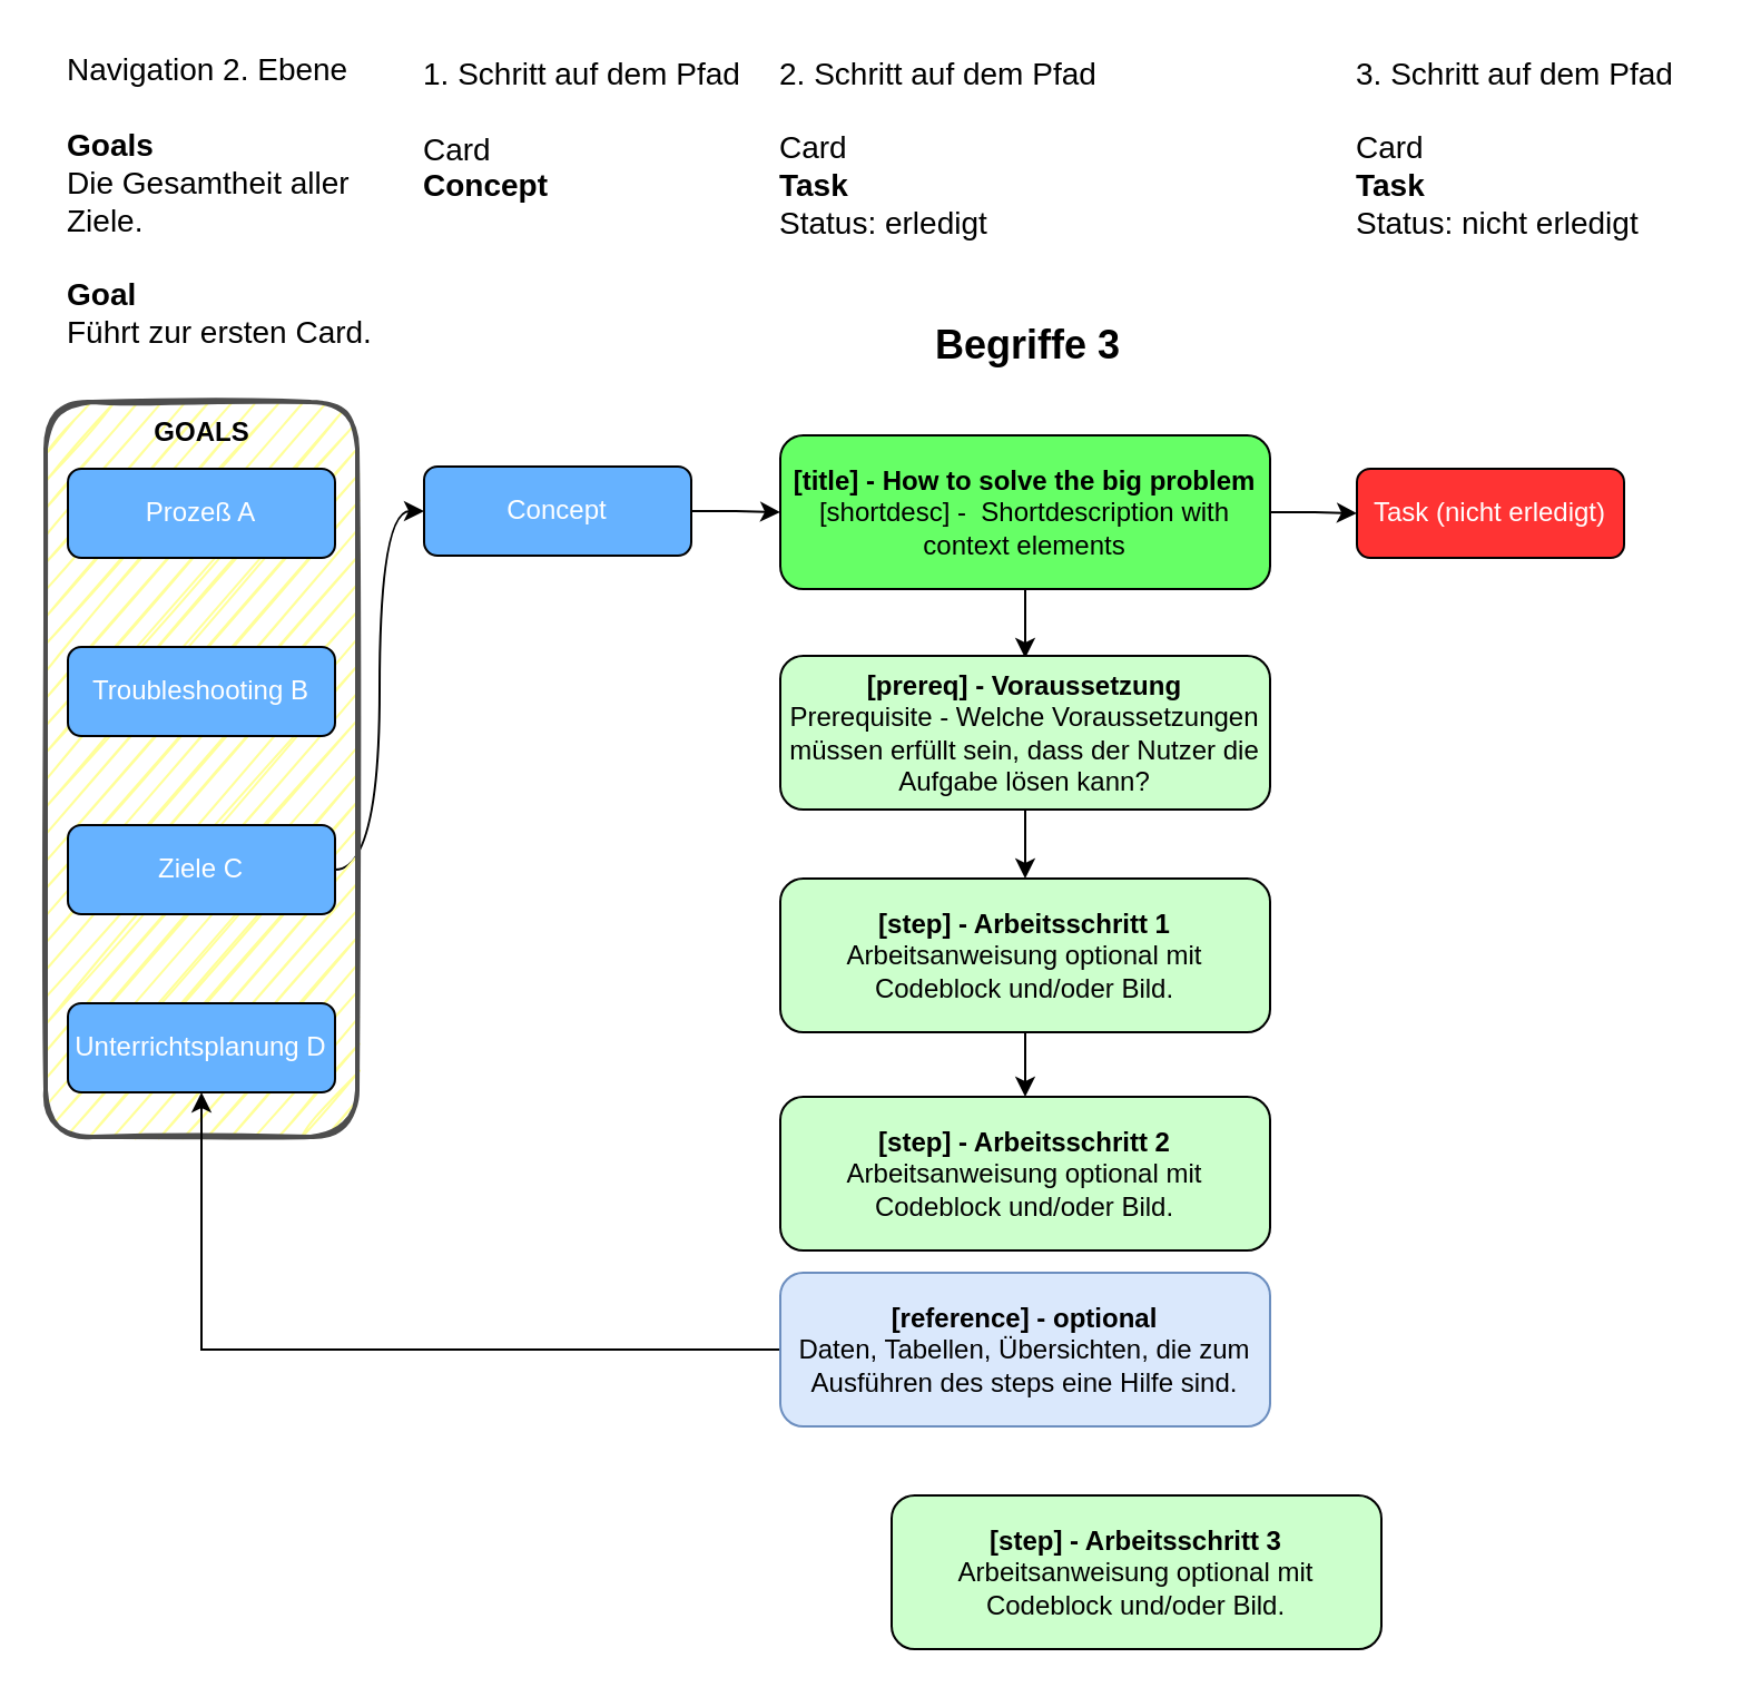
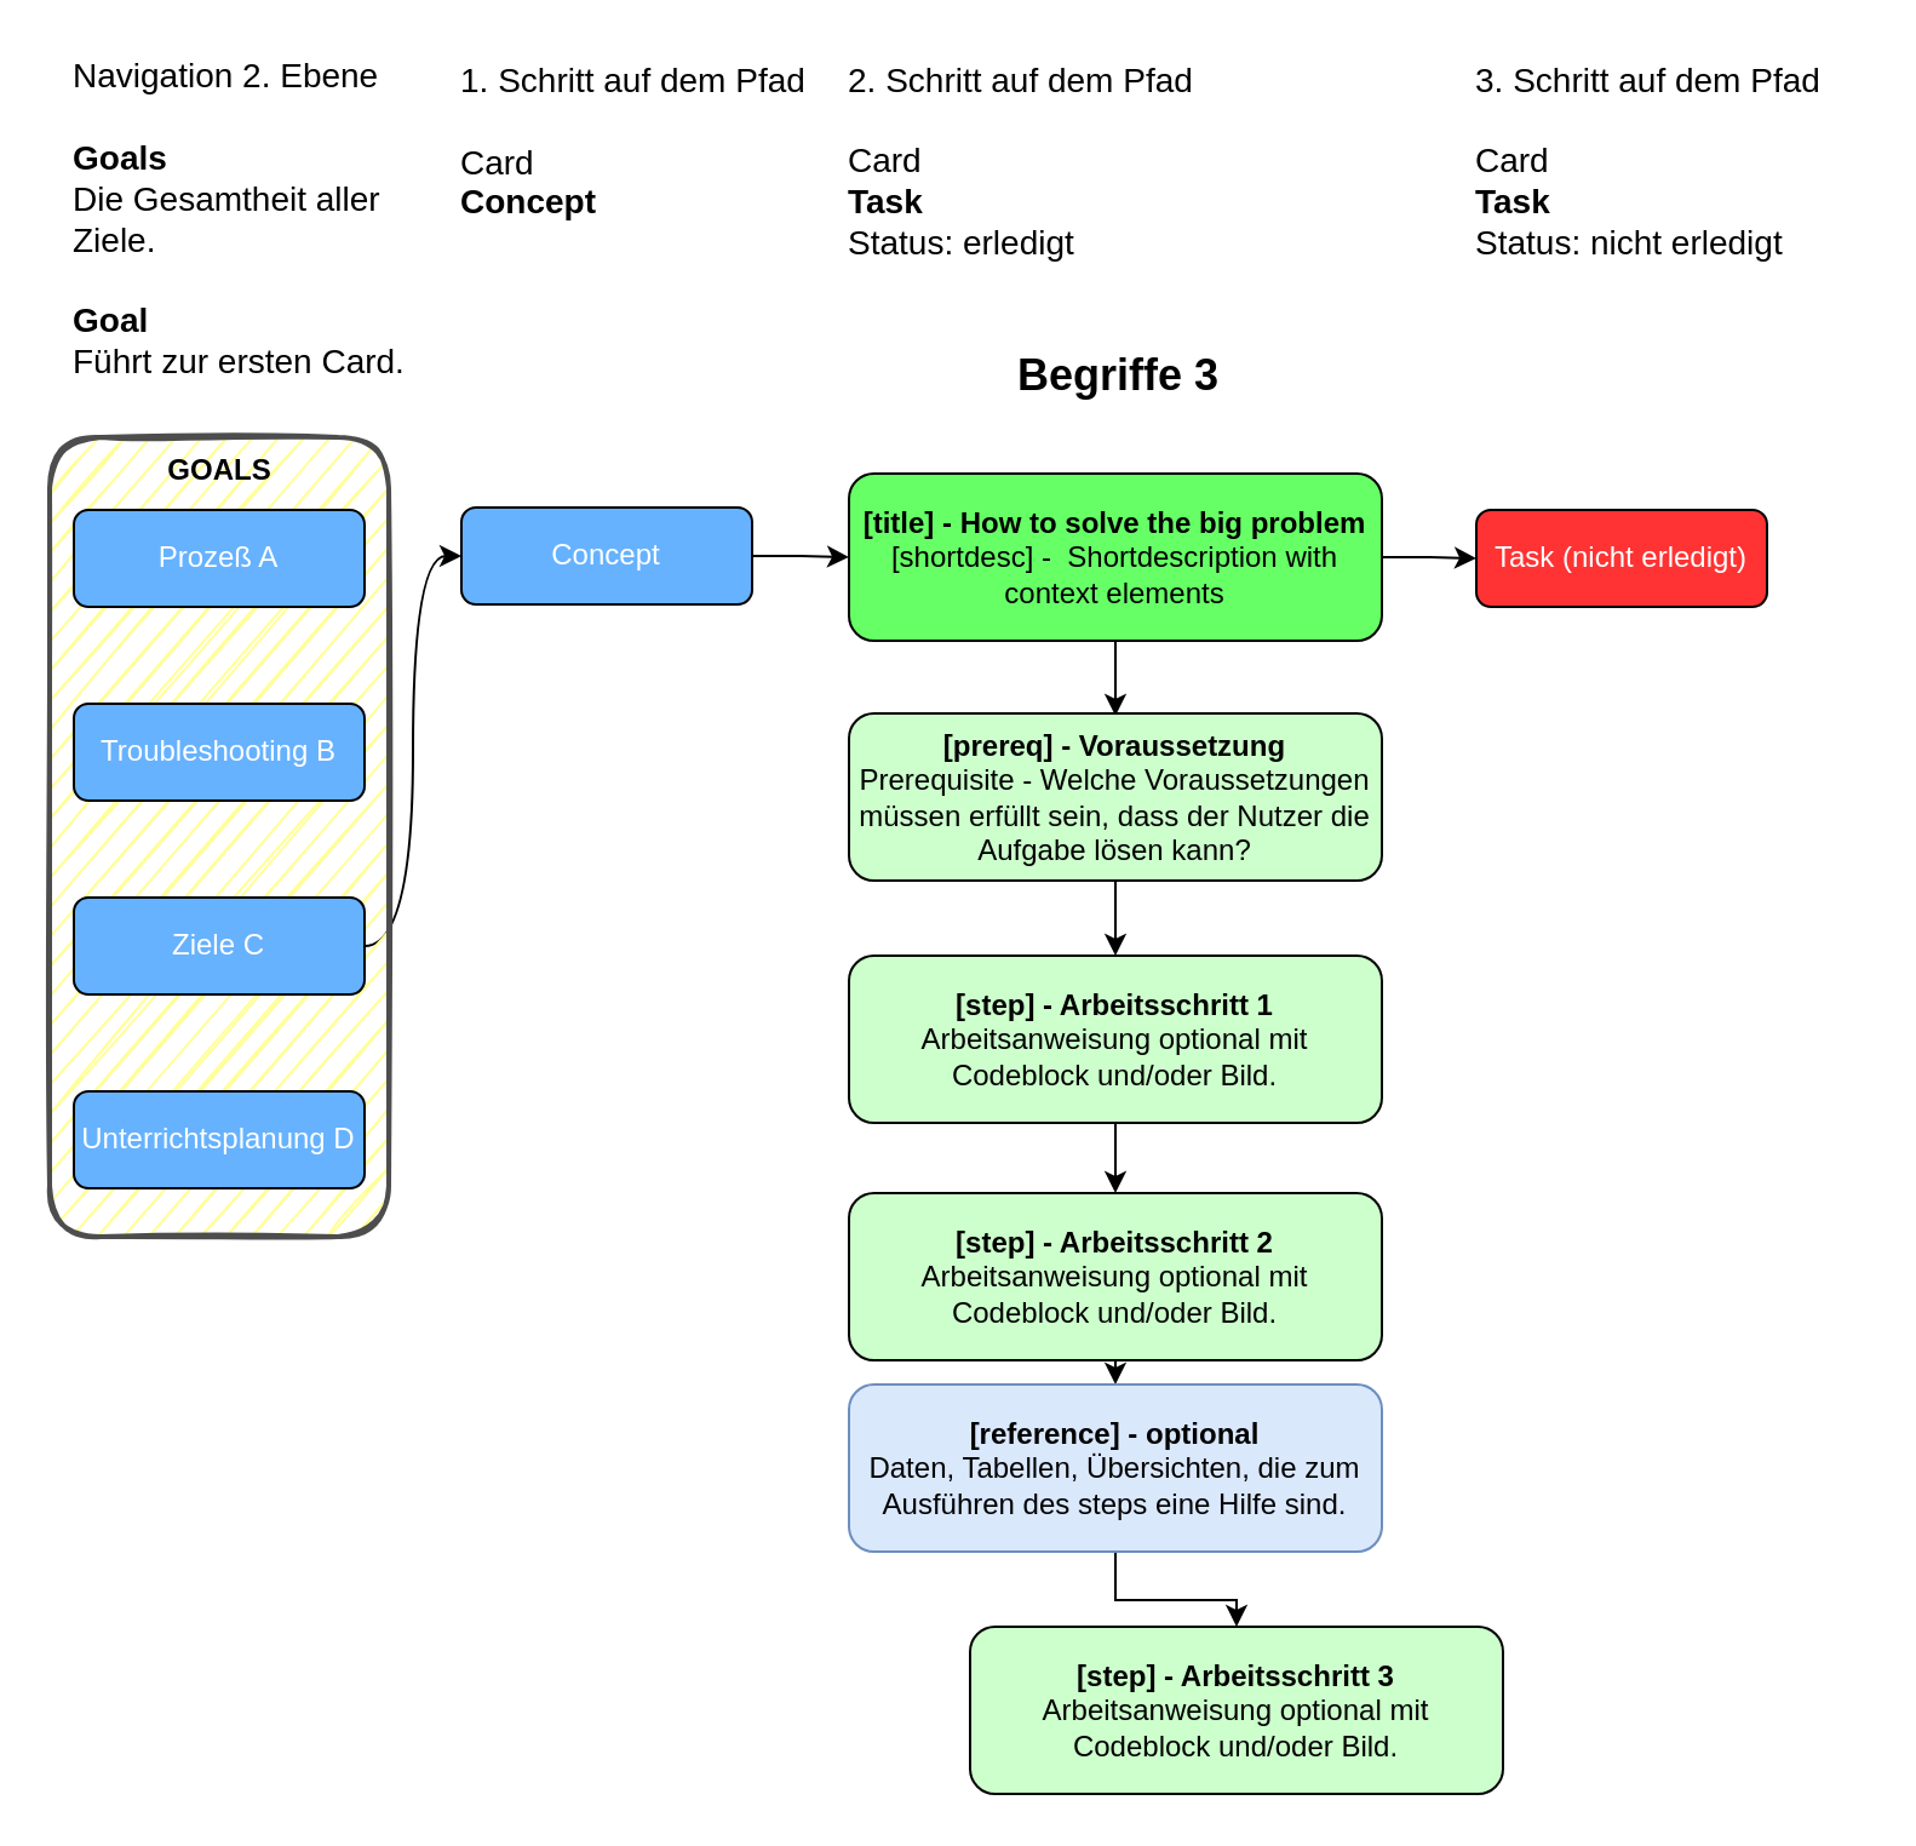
  <mxCell id="0" />
  <mxCell id="1" parent="0" />
  <mxCell id="2" value="Navigation 2. Ebene&lt;br style=&quot;font-size: 14px&quot;&gt;&lt;b&gt;&lt;br&gt;Goals&lt;/b&gt;&lt;br&gt;Die Gesamtheit aller&lt;br&gt;Ziele.&lt;br&gt;&lt;br&gt;&lt;b&gt;Goal&lt;/b&gt;&lt;br&gt;Führt zur ersten Card." style="text;html=1;align=left;verticalAlign=middle;resizable=0;points=[];autosize=1;fontSize=14;spacing=0;" parent="1" vertex="1"><mxGeometry x="30" y="20" width="150" height="140" as="geometry" /></mxCell>
  <mxCell id="3" value="" style="edgeStyle=orthogonalEdgeStyle;orthogonalLoop=1;jettySize=auto;html=1;curved=1;entryX=0;entryY=0.5;entryDx=0;entryDy=0;" parent="1" source="18" target="5" edge="1"><mxGeometry relative="1" as="geometry" /></mxCell>
  <mxCell id="4" value="" style="edgeStyle=orthogonalEdgeStyle;rounded=0;orthogonalLoop=1;jettySize=auto;html=1;" parent="1" source="5" target="8" edge="1"><mxGeometry relative="1" as="geometry" /></mxCell>
  <mxCell id="5" value="&lt;font color=&quot;#ffffff&quot;&gt;Concept&lt;/font&gt;" style="rounded=1;whiteSpace=wrap;html=1;fillColor=#66B2FF;" parent="1" vertex="1"><mxGeometry x="190" y="209" width="120" height="40" as="geometry" /></mxCell>
  <mxCell id="6" value="" style="edgeStyle=orthogonalEdgeStyle;rounded=0;orthogonalLoop=1;jettySize=auto;html=1;" parent="1" source="8" target="9" edge="1"><mxGeometry relative="1" as="geometry" /></mxCell>
  <mxCell id="7" value="" style="edgeStyle=orthogonalEdgeStyle;rounded=0;orthogonalLoop=1;jettySize=auto;html=1;" edge="1" parent="1" source="8"><mxGeometry relative="1" as="geometry"><mxPoint x="460" y="295" as="targetPoint" /></mxGeometry></mxCell>
  <mxCell id="8" value="&lt;b&gt;[title] - How to solve the big problem&lt;/b&gt;&lt;br&gt;[shortdesc] -&amp;nbsp; Shortdescription with context elements" style="rounded=1;whiteSpace=wrap;html=1;fillColor=#66FF66;" parent="1" vertex="1"><mxGeometry x="350" y="195" width="220" height="69" as="geometry" /></mxCell>
  <mxCell id="9" value="&lt;font color=&quot;#ffffff&quot;&gt;Task (nicht erledigt)&lt;/font&gt;" style="rounded=1;whiteSpace=wrap;html=1;fillColor=#FF3333;" parent="1" vertex="1"><mxGeometry x="609" y="210" width="120" height="40" as="geometry" /></mxCell>
  <mxCell id="10" value="1. Schritt auf dem Pfad&lt;br&gt;&lt;br&gt;Card&lt;br style=&quot;font-size: 14px&quot;&gt;&lt;b&gt;Concept&lt;/b&gt;" style="text;html=1;align=left;verticalAlign=middle;resizable=0;points=[];autosize=1;fontSize=14;spacing=0;" parent="1" vertex="1"><mxGeometry x="190" y="23" width="160" height="70" as="geometry" /></mxCell>
  <mxCell id="11" value="2. Schritt auf dem Pfad&lt;br&gt;&lt;br&gt;Card&lt;br style=&quot;font-size: 14px&quot;&gt;&lt;b&gt;Task&lt;/b&gt;&lt;br style=&quot;font-size: 14px&quot;&gt;Status: erledigt" style="text;html=1;align=left;verticalAlign=middle;resizable=0;points=[];autosize=1;fontSize=14;spacing=0;" parent="1" vertex="1"><mxGeometry x="350" y="21" width="160" height="90" as="geometry" /></mxCell>
  <mxCell id="12" value="3. Schritt auf dem Pfad&lt;br&gt;&lt;br&gt;Card&lt;br style=&quot;font-size: 14px&quot;&gt;&lt;b&gt;Task&lt;/b&gt;&lt;br style=&quot;font-size: 14px&quot;&gt;Status: nicht erledigt" style="text;html=1;align=left;verticalAlign=middle;resizable=0;points=[];autosize=1;fontSize=14;spacing=0;" parent="1" vertex="1"><mxGeometry x="609" y="21" width="160" height="90" as="geometry" /></mxCell>
  <mxCell id="13" value="&lt;font style=&quot;font-size: 18px&quot;&gt;&lt;b&gt;Begriffe 3&lt;/b&gt;&lt;/font&gt;" style="text;html=1;align=left;verticalAlign=middle;resizable=0;points=[];autosize=1;spacing=0;" parent="1" vertex="1"><mxGeometry x="420" y="145" width="100" height="20" as="geometry" /></mxCell>
  <mxCell id="14" value="" style="group" parent="1" vertex="1" connectable="0"><mxGeometry x="30" y="210" width="140" height="300" as="geometry" /></mxCell>
  <mxCell id="15" value="" style="rounded=1;whiteSpace=wrap;html=1;shadow=0;sketch=1;strokeColor=#4D4D4D;strokeWidth=2;fillColor=#FFFF99;" parent="14" vertex="1"><mxGeometry x="-10" y="-30" width="140" height="330" as="geometry" /></mxCell>
  <mxCell id="16" value="&lt;font color=&quot;#ffffff&quot;&gt;Prozeß A&lt;/font&gt;" style="rounded=1;whiteSpace=wrap;html=1;fillColor=#66B2FF;" parent="14" vertex="1"><mxGeometry width="120" height="40" as="geometry" /></mxCell>
  <mxCell id="17" value="&lt;font color=&quot;#ffffff&quot;&gt;Troubleshooting B&lt;/font&gt;" style="rounded=1;whiteSpace=wrap;html=1;fillColor=#66B2FF;" parent="14" vertex="1"><mxGeometry y="80" width="120" height="40" as="geometry" /></mxCell>
  <mxCell id="18" value="&lt;font color=&quot;#ffffff&quot;&gt;Ziele C&lt;/font&gt;" style="rounded=1;whiteSpace=wrap;html=1;fillColor=#66B2FF;" parent="14" vertex="1"><mxGeometry y="160" width="120" height="40" as="geometry" /></mxCell>
  <mxCell id="19" value="&lt;font color=&quot;#ffffff&quot;&gt;Unterrichtsplanung D&lt;/font&gt;" style="rounded=1;whiteSpace=wrap;html=1;fillColor=#66B2FF;" parent="14" vertex="1"><mxGeometry y="240" width="120" height="40" as="geometry" /></mxCell>
  <mxCell id="20" value="GOALS" style="text;html=1;align=center;verticalAlign=middle;resizable=0;points=[];autosize=1;fontStyle=1" parent="14" vertex="1"><mxGeometry x="30" y="-26" width="60" height="20" as="geometry" /></mxCell>
  <mxCell id="21" value="" style="edgeStyle=orthogonalEdgeStyle;rounded=0;orthogonalLoop=1;jettySize=auto;html=1;entryX=0.5;entryY=0;entryDx=0;entryDy=0;" edge="1" parent="1" source="22" target="24"><mxGeometry relative="1" as="geometry"><mxPoint x="460" y="443" as="targetPoint" /></mxGeometry></mxCell>
  <mxCell id="22" value="&lt;b&gt;[prereq] - Voraussetzung&lt;br&gt;&lt;/b&gt;Prerequisite - Welche Voraussetzungen müssen erfüllt sein, dass der Nutzer die Aufgabe lösen kann?" style="rounded=1;whiteSpace=wrap;html=1;fillColor=#CCFFCC;" parent="1" vertex="1"><mxGeometry x="350" y="294" width="220" height="69" as="geometry" /></mxCell>
  <mxCell id="23" style="edgeStyle=orthogonalEdgeStyle;rounded=0;orthogonalLoop=1;jettySize=auto;html=1;entryX=0.5;entryY=0;entryDx=0;entryDy=0;" edge="1" parent="1" source="24" target="26"><mxGeometry relative="1" as="geometry" /></mxCell>
  <mxCell id="24" value="&lt;b&gt;[step] - Arbeitsschritt 1&lt;br&gt;&lt;/b&gt;Arbeitsanweisung optional mit Codeblock und/oder Bild." style="rounded=1;whiteSpace=wrap;html=1;fillColor=#CCFFCC;" parent="1" vertex="1"><mxGeometry x="350" y="394" width="220" height="69" as="geometry" /></mxCell>
+ <mxCell id="25" style="edgeStyle=orthogonalEdgeStyle;rounded=0;orthogonalLoop=1;jettySize=auto;html=1;exitX=0.5;exitY=1;exitDx=0;exitDy=0;entryX=0.5;entryY=0;entryDx=0;entryDy=0;" edge="1" parent="1" source="26" target="28"><mxGeometry relative="1" as="geometry" /></mxCell>
  <mxCell id="26" value="&lt;b&gt;[step] - Arbeitsschritt 2&lt;br&gt;&lt;/b&gt;Arbeitsanweisung optional mit Codeblock und/oder Bild." style="rounded=1;whiteSpace=wrap;html=1;fillColor=#CCFFCC;" parent="1" vertex="1"><mxGeometry x="350" y="492" width="220" height="69" as="geometry" /></mxCell>
- <mxCell id="27" style="edgeStyle=orthogonalEdgeStyle;rounded=0;orthogonalLoop=1;jettySize=auto;html=1;" edge="1" parent="1" source="28" target="19"><mxGeometry relative="1" as="geometry" /></mxCell>
+ <mxCell id="27" style="edgeStyle=orthogonalEdgeStyle;rounded=0;orthogonalLoop=1;jettySize=auto;html=1;entryX=0.5;entryY=0;entryDx=0;entryDy=0;" edge="1" parent="1" source="28" target="29"><mxGeometry relative="1" as="geometry" /></mxCell>
  <mxCell id="28" value="&lt;b&gt;[reference] - optional&lt;br&gt;&lt;/b&gt;Daten, Tabellen, Übersichten, die zum Ausführen des steps eine Hilfe sind." style="rounded=1;whiteSpace=wrap;html=1;fillColor=#dae8fc;strokeColor=#6c8ebf;" parent="1" vertex="1"><mxGeometry x="350" y="571" width="220" height="69" as="geometry" /></mxCell>
  <mxCell id="29" value="&lt;b&gt;[step] - Arbeitsschritt 3&lt;br&gt;&lt;/b&gt;Arbeitsanweisung optional mit Codeblock und/oder Bild." style="rounded=1;whiteSpace=wrap;html=1;fillColor=#CCFFCC;" parent="1" vertex="1"><mxGeometry x="400" y="671" width="220" height="69" as="geometry" /></mxCell>
